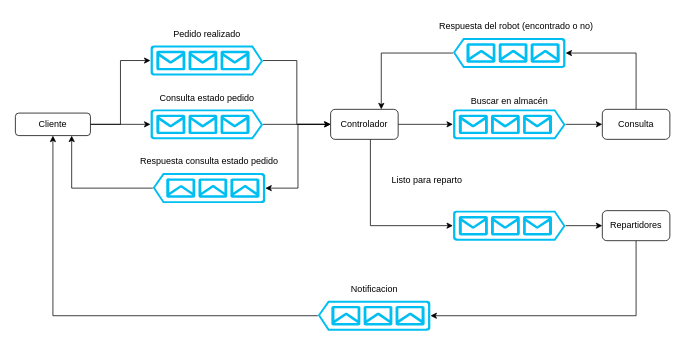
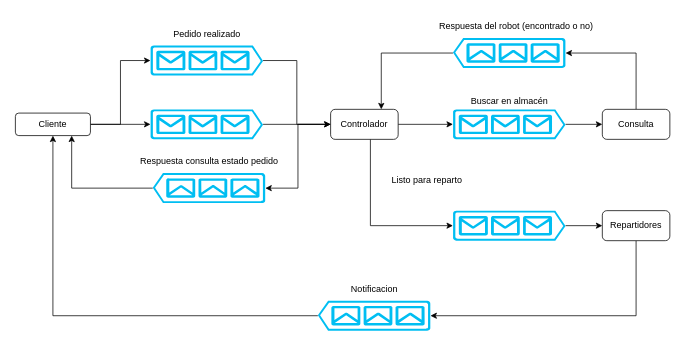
  <mxCell id="0" />
  <mxCell id="1" parent="0" />
  <mxCell id="2" style="edgeStyle=orthogonalEdgeStyle;rounded=0;orthogonalLoop=1;jettySize=auto;html=1;entryX=0;entryY=0.5;entryDx=0;entryDy=0;entryPerimeter=0;" parent="1" source="4" target="8" edge="1"><mxGeometry relative="1" as="geometry" /></mxCell>
  <mxCell id="3" style="edgeStyle=orthogonalEdgeStyle;rounded=0;orthogonalLoop=1;jettySize=auto;html=1;entryX=0;entryY=0.5;entryDx=0;entryDy=0;entryPerimeter=0;" parent="1" source="4" target="6" edge="1"><mxGeometry relative="1" as="geometry" /></mxCell>
  <mxCell id="4" value="Cliente" style="rounded=1;whiteSpace=wrap;html=1;fontSize=12;glass=0;strokeWidth=1;shadow=0;" parent="1" vertex="1"><mxGeometry x="20" y="150" width="100" height="30" as="geometry" /></mxCell>
  <mxCell id="5" style="edgeStyle=orthogonalEdgeStyle;rounded=0;orthogonalLoop=1;jettySize=auto;html=1;entryX=0;entryY=0.5;entryDx=0;entryDy=0;" parent="1" source="6" target="12" edge="1"><mxGeometry relative="1" as="geometry" /></mxCell>
  <mxCell id="6" value="" style="verticalLabelPosition=bottom;html=1;verticalAlign=top;align=center;strokeColor=none;fillColor=#00BEF2;shape=mxgraph.azure.queue_generic;pointerEvents=1;" parent="1" vertex="1"><mxGeometry x="200" y="145" width="150" height="40" as="geometry" /></mxCell>
  <mxCell id="7" style="edgeStyle=orthogonalEdgeStyle;rounded=0;orthogonalLoop=1;jettySize=auto;html=1;entryX=0;entryY=0.5;entryDx=0;entryDy=0;" parent="1" source="8" target="12" edge="1"><mxGeometry relative="1" as="geometry" /></mxCell>
  <mxCell id="8" value="" style="verticalLabelPosition=bottom;html=1;verticalAlign=top;align=center;strokeColor=none;fillColor=#00BEF2;shape=mxgraph.azure.queue_generic;pointerEvents=1;" parent="1" vertex="1"><mxGeometry x="200" y="60" width="150" height="40" as="geometry" /></mxCell>
  <mxCell id="9" style="edgeStyle=orthogonalEdgeStyle;rounded=0;orthogonalLoop=1;jettySize=auto;html=1;entryX=0;entryY=0.5;entryDx=0;entryDy=0;entryPerimeter=0;" parent="1" source="12" target="20" edge="1"><mxGeometry relative="1" as="geometry" /></mxCell>
  <mxCell id="10" style="edgeStyle=orthogonalEdgeStyle;rounded=0;orthogonalLoop=1;jettySize=auto;html=1;entryX=0;entryY=0.5;entryDx=0;entryDy=0;entryPerimeter=0;" edge="1" parent="1" source="12" target="14"><mxGeometry relative="1" as="geometry"><Array as="points"><mxPoint x="493" y="300" /></Array></mxGeometry></mxCell>
  <mxCell id="11" style="edgeStyle=orthogonalEdgeStyle;rounded=0;orthogonalLoop=1;jettySize=auto;html=1;entryX=0;entryY=0.5;entryDx=0;entryDy=0;entryPerimeter=0;" edge="1" parent="1" source="12" target="32"><mxGeometry relative="1" as="geometry" /></mxCell>
  <mxCell id="12" value="&lt;span id=&quot;yui_3_17_2_1_1678975793827_49&quot;&gt;Controlador&lt;/span&gt;&lt;span&gt;&lt;/span&gt;" style="rounded=1;whiteSpace=wrap;html=1;" parent="1" vertex="1"><mxGeometry x="440" y="145" width="90" height="40" as="geometry" /></mxCell>
  <mxCell id="13" style="edgeStyle=orthogonalEdgeStyle;rounded=0;orthogonalLoop=1;jettySize=auto;html=1;entryX=0;entryY=0.5;entryDx=0;entryDy=0;" parent="1" source="14" target="16" edge="1"><mxGeometry relative="1" as="geometry" /></mxCell>
  <mxCell id="14" value="" style="verticalLabelPosition=bottom;html=1;verticalAlign=top;align=center;strokeColor=none;fillColor=#00BEF2;shape=mxgraph.azure.queue_generic;pointerEvents=1;" parent="1" vertex="1"><mxGeometry x="603" y="280" width="150" height="40" as="geometry" /></mxCell>
  <mxCell id="15" style="edgeStyle=orthogonalEdgeStyle;rounded=0;orthogonalLoop=1;jettySize=auto;html=1;entryX=0;entryY=0.5;entryDx=0;entryDy=0;entryPerimeter=0;" edge="1" parent="1" source="16" target="18"><mxGeometry relative="1" as="geometry"><Array as="points"><mxPoint x="847" y="420" /></Array></mxGeometry></mxCell>
  <mxCell id="16" value="Repartidores" style="rounded=1;whiteSpace=wrap;html=1;" parent="1" vertex="1"><mxGeometry x="802" y="280" width="90" height="40" as="geometry" /></mxCell>
  <mxCell id="17" style="edgeStyle=orthogonalEdgeStyle;rounded=0;orthogonalLoop=1;jettySize=auto;html=1;entryX=0.5;entryY=1;entryDx=0;entryDy=0;" parent="1" source="18" target="4" edge="1"><mxGeometry relative="1" as="geometry" /></mxCell>
  <mxCell id="18" value="" style="verticalLabelPosition=bottom;html=1;verticalAlign=top;align=center;strokeColor=none;fillColor=#00BEF2;shape=mxgraph.azure.queue_generic;pointerEvents=1;direction=west;" parent="1" vertex="1"><mxGeometry x="423" y="400" width="150" height="40" as="geometry" /></mxCell>
  <mxCell id="19" style="edgeStyle=orthogonalEdgeStyle;rounded=0;orthogonalLoop=1;jettySize=auto;html=1;entryX=0;entryY=0.5;entryDx=0;entryDy=0;" parent="1" source="20" target="22" edge="1"><mxGeometry relative="1" as="geometry" /></mxCell>
  <mxCell id="20" value="" style="verticalLabelPosition=bottom;html=1;verticalAlign=top;align=center;strokeColor=none;fillColor=#00BEF2;shape=mxgraph.azure.queue_generic;pointerEvents=1;" parent="1" vertex="1"><mxGeometry x="603" y="145" width="150" height="40" as="geometry" /></mxCell>
  <mxCell id="21" style="edgeStyle=orthogonalEdgeStyle;rounded=0;orthogonalLoop=1;jettySize=auto;html=1;entryX=0;entryY=0.5;entryDx=0;entryDy=0;entryPerimeter=0;" edge="1" parent="1" source="22" target="29"><mxGeometry relative="1" as="geometry"><Array as="points"><mxPoint x="847" y="70" /></Array></mxGeometry></mxCell>
  <mxCell id="22" value="Consulta" style="rounded=1;whiteSpace=wrap;html=1;" parent="1" vertex="1"><mxGeometry x="802" y="145" width="90" height="40" as="geometry" /></mxCell>
  <mxCell id="23" value="Pedido realizado" style="text;html=1;align=center;verticalAlign=middle;resizable=0;points=[];autosize=1;strokeColor=none;fillColor=none;" parent="1" vertex="1"><mxGeometry x="220" y="30" width="110" height="30" as="geometry" /></mxCell>
  <mxCell id="24" value="Buscar en almacén" style="text;html=1;align=center;verticalAlign=middle;resizable=0;points=[];autosize=1;strokeColor=none;fillColor=none;" parent="1" vertex="1"><mxGeometry x="613" y="120" width="130" height="30" as="geometry" /></mxCell>
  <mxCell id="25" value="Listo para reparto" style="text;html=1;align=center;verticalAlign=middle;resizable=0;points=[];autosize=1;strokeColor=none;fillColor=none;" parent="1" vertex="1"><mxGeometry x="508" y="225" width="120" height="30" as="geometry" /></mxCell>
  <mxCell id="26" value="Notificacion" style="text;html=1;align=center;verticalAlign=middle;resizable=0;points=[];autosize=1;strokeColor=none;fillColor=none;" parent="1" vertex="1"><mxGeometry x="453" y="370" width="90" height="30" as="geometry" /></mxCell>
- <mxCell id="27" value="Consulta estado pedido" style="text;html=1;align=center;verticalAlign=middle;resizable=0;points=[];autosize=1;strokeColor=none;fillColor=none;" vertex="1" parent="1"><mxGeometry x="200" y="115" width="150" height="30" as="geometry" /></mxCell>
  <mxCell id="28" style="edgeStyle=orthogonalEdgeStyle;rounded=0;orthogonalLoop=1;jettySize=auto;html=1;entryX=0.75;entryY=0;entryDx=0;entryDy=0;" edge="1" parent="1" source="29" target="12"><mxGeometry relative="1" as="geometry" /></mxCell>
  <mxCell id="29" value="" style="verticalLabelPosition=bottom;html=1;verticalAlign=top;align=center;strokeColor=none;fillColor=#00BEF2;shape=mxgraph.azure.queue_generic;pointerEvents=1;direction=west;" vertex="1" parent="1"><mxGeometry x="603" y="50" width="150" height="40" as="geometry" /></mxCell>
  <mxCell id="30" value="Respuesta del robot (encontrado o no)" style="text;html=1;align=center;verticalAlign=middle;resizable=0;points=[];autosize=1;strokeColor=none;fillColor=none;" vertex="1" parent="1"><mxGeometry x="572" y="20" width="230" height="30" as="geometry" /></mxCell>
  <mxCell id="31" style="edgeStyle=orthogonalEdgeStyle;rounded=0;orthogonalLoop=1;jettySize=auto;html=1;entryX=0.75;entryY=1;entryDx=0;entryDy=0;" edge="1" parent="1" source="32" target="4"><mxGeometry relative="1" as="geometry" /></mxCell>
  <mxCell id="32" value="" style="verticalLabelPosition=bottom;html=1;verticalAlign=top;align=center;strokeColor=none;fillColor=#00BEF2;shape=mxgraph.azure.queue_generic;pointerEvents=1;direction=west;" vertex="1" parent="1"><mxGeometry x="203" y="230" width="150" height="40" as="geometry" /></mxCell>
  <mxCell id="33" value="Respuesta consulta estado pedido" style="text;html=1;align=center;verticalAlign=middle;resizable=0;points=[];autosize=1;strokeColor=none;fillColor=none;" vertex="1" parent="1"><mxGeometry x="173" y="200" width="210" height="30" as="geometry" /></mxCell>
